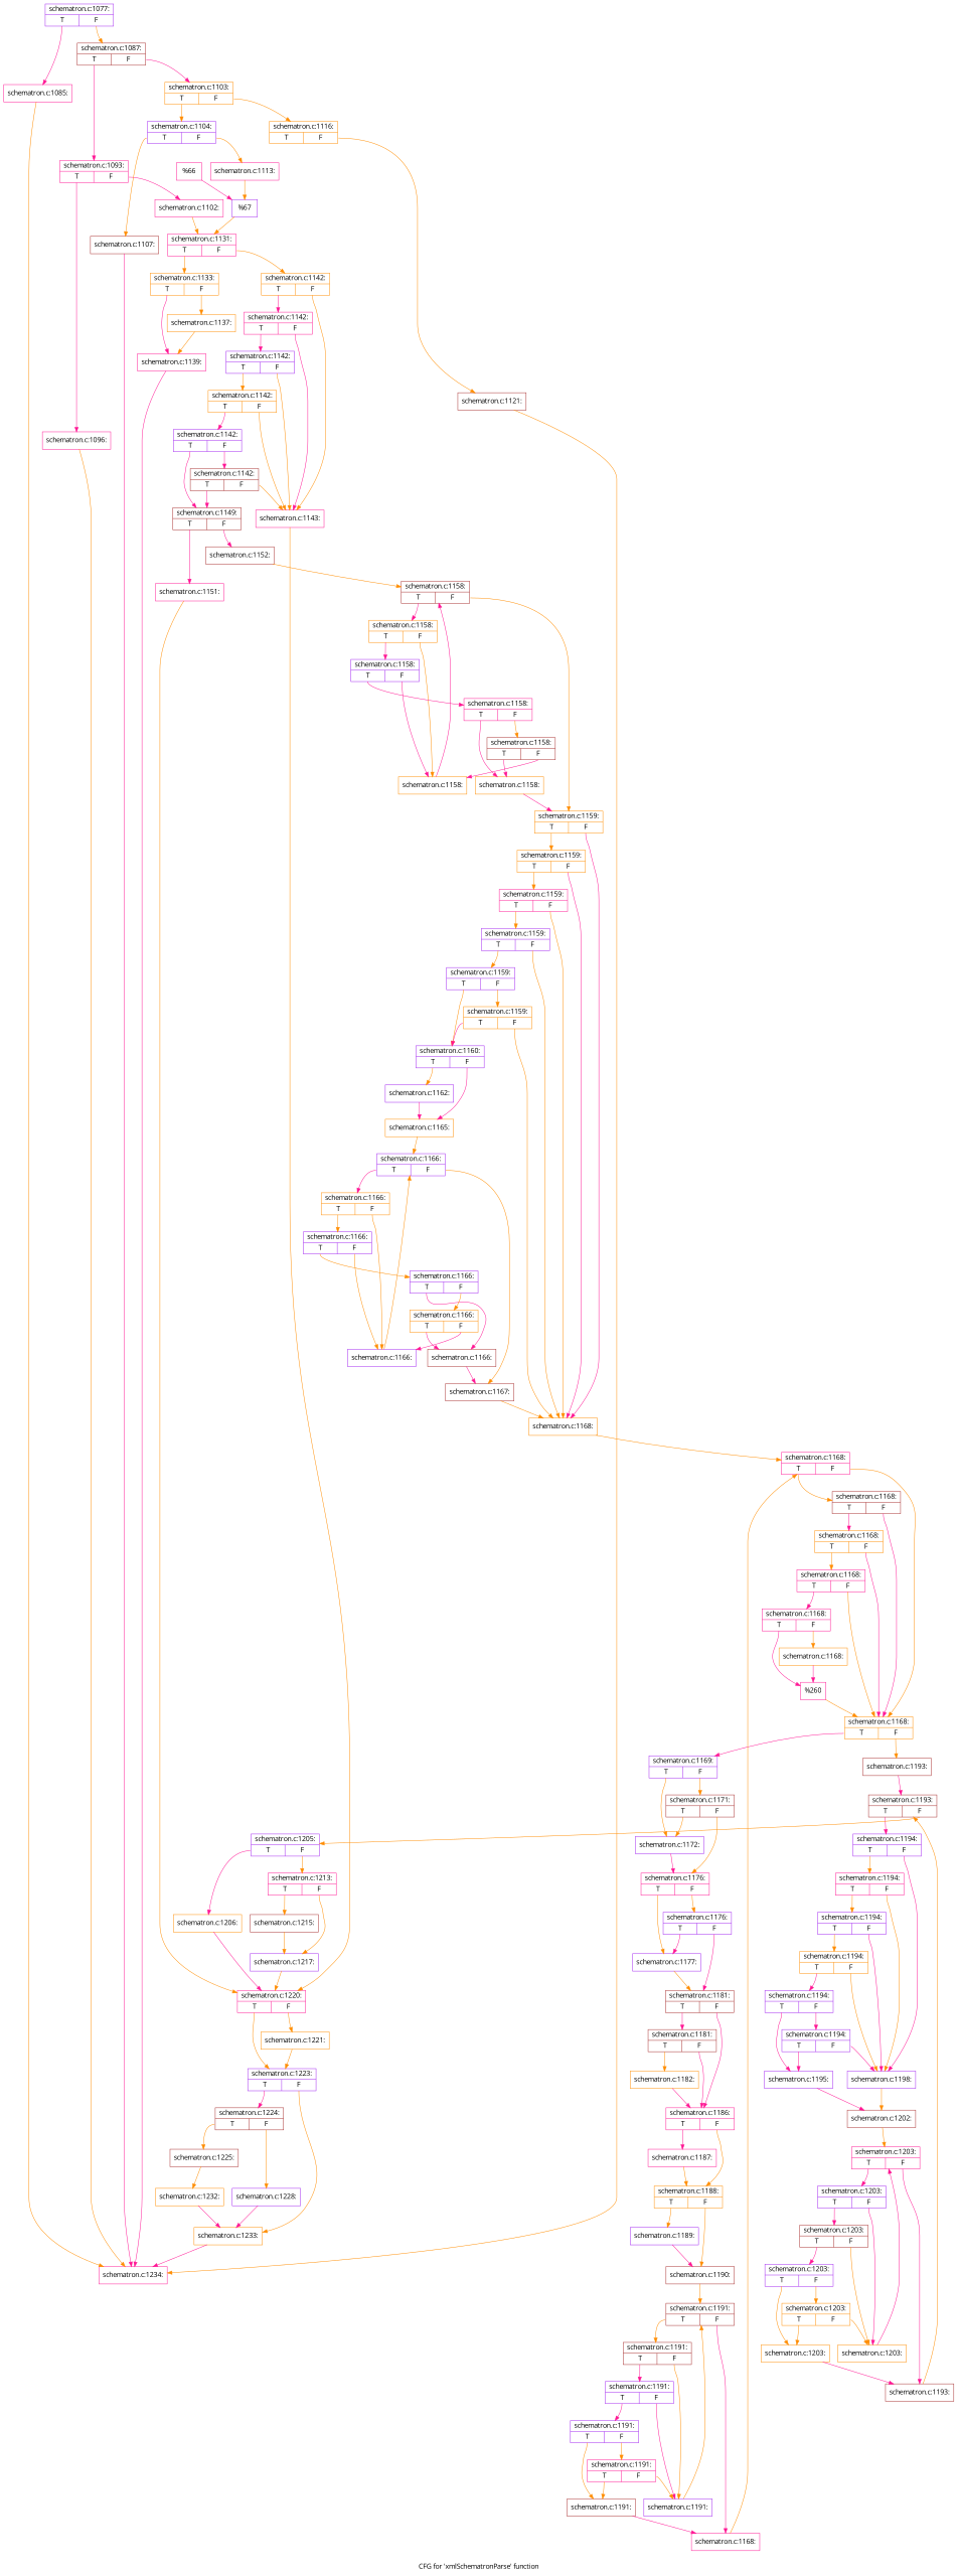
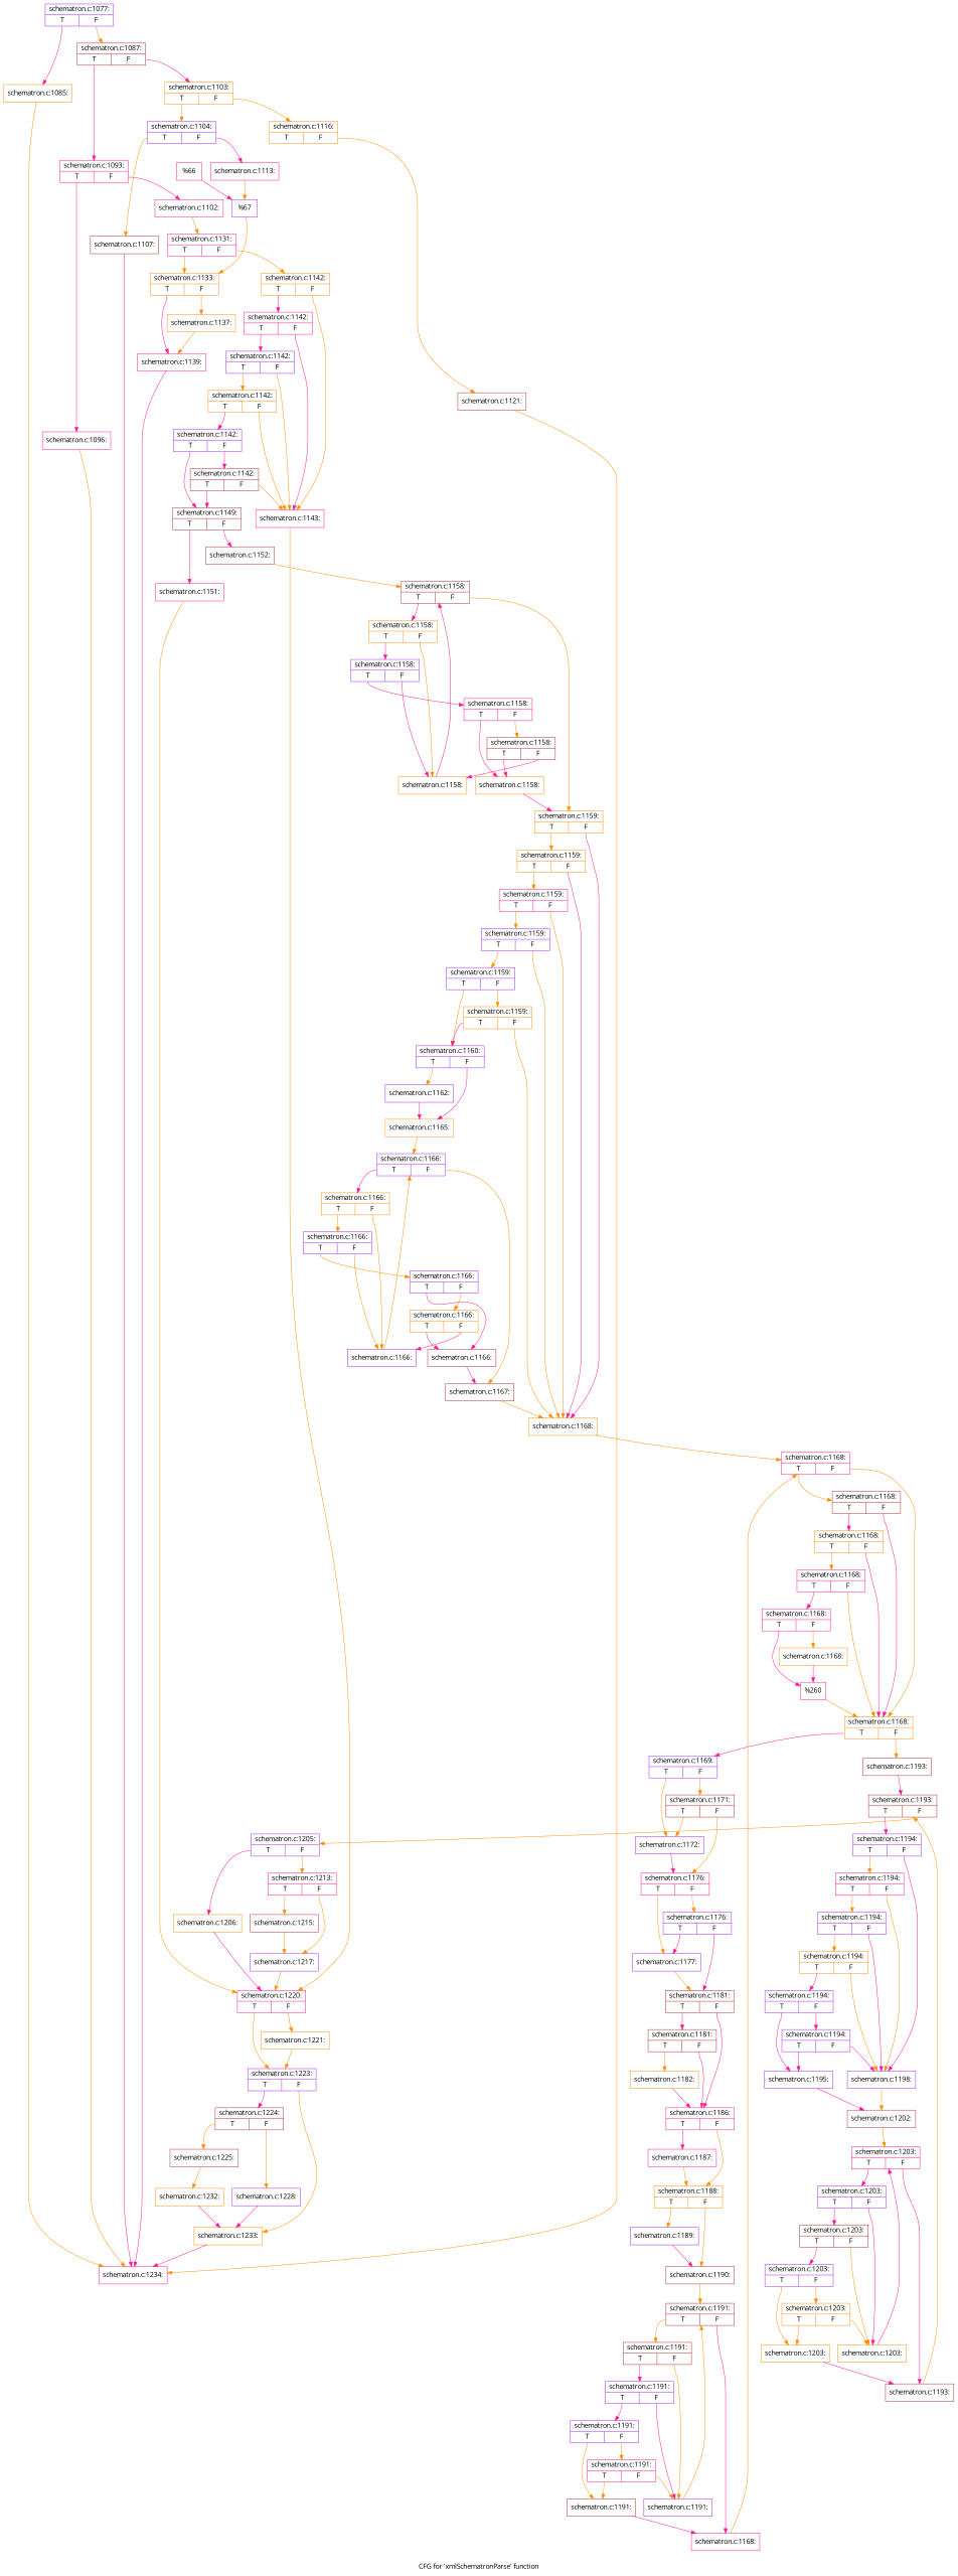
  digraph {
    fontname="Open Sans"
    label="CFG for 'xmlSchematronParse' function"
    node [color=purple fontname="Open Sans" shape=record]
    edge [color=darkorange fontname="Open Sans" tailport=s0]
    n1 [label="{schematron.c:1077:|{<s0>T|<s1>F}}"]
-   n2 [color=deeppink label="{schematron.c:1085:}"]
+   n2 [color=darkorange label="{schematron.c:1085:}"]
    n3 [color=brown label="{schematron.c:1087:|{<s0>T|<s1>F}}"]
    n4 [color=deeppink label="{schematron.c:1234:}"]
    n5 [color=deeppink label="{schematron.c:1093:|{<s0>T|<s1>F}}"]
    n6 [color=darkorange label="{schematron.c:1103:|{<s0>T|<s1>F}}"]
    n7 [color=deeppink label="{schematron.c:1096:}"]
    n8 [color=deeppink label="{schematron.c:1102:}"]
    n9 [label="{schematron.c:1104:|{<s0>T|<s1>F}}"]
    n10 [color=darkorange label="{schematron.c:1116:|{<s0>T|<s1>F}}"]
    n11 [color=deeppink label="{schematron.c:1131:|{<s0>T|<s1>F}}"]
    n12 [color=brown label="{schematron.c:1107:}"]
    n13 [color=deeppink label="{schematron.c:1113:}"]
    n14 [color=brown label="{schematron.c:1121:}"]
    n15 [color=darkorange label="{schematron.c:1133:|{<s0>T|<s1>F}}"]
    n16 [color=darkorange label="{schematron.c:1142:|{<s0>T|<s1>F}}"]
    n17 [color=deeppink label="{schematron.c:1139:}"]
    n18 [color=darkorange label="{schematron.c:1137:}"]
    n19 [color=deeppink label="{schematron.c:1142:|{<s0>T|<s1>F}}"]
    n20 [color=deeppink label="{schematron.c:1143:}"]
    n21 [label="{%67}"]
    n22 [color=deeppink label="{%66}"]
    n23 [label="{schematron.c:1142:|{<s0>T|<s1>F}}"]
    n24 [color=deeppink label="{schematron.c:1220:|{<s0>T|<s1>F}}"]
    n25 [color=darkorange label="{schematron.c:1142:|{<s0>T|<s1>F}}"]
    n26 [label="{schematron.c:1223:|{<s0>T|<s1>F}}"]
    n27 [color=darkorange label="{schematron.c:1221:}"]
    n28 [label="{schematron.c:1142:|{<s0>T|<s1>F}}"]
    n29 [color=brown label="{schematron.c:1149:|{<s0>T|<s1>F}}"]
    n30 [color=brown label="{schematron.c:1142:|{<s0>T|<s1>F}}"]
    n31 [color=deeppink label="{schematron.c:1151:}"]
    n32 [color=brown label="{schematron.c:1152:}"]
    n33 [color=brown label="{schematron.c:1158:|{<s0>T|<s1>F}}"]
    n34 [color=brown label="{schematron.c:1224:|{<s0>T|<s1>F}}"]
    n35 [color=darkorange label="{schematron.c:1233:}"]
    n36 [color=darkorange label="{schematron.c:1158:|{<s0>T|<s1>F}}"]
    n37 [color=darkorange label="{schematron.c:1159:|{<s0>T|<s1>F}}"]
    n38 [label="{schematron.c:1158:|{<s0>T|<s1>F}}"]
    n39 [color=darkorange label="{schematron.c:1158:}"]
    n40 [color=darkorange label="{schematron.c:1159:|{<s0>T|<s1>F}}"]
    n41 [color=darkorange label="{schematron.c:1168:}"]
    n42 [color=deeppink label="{schematron.c:1158:|{<s0>T|<s1>F}}"]
    n43 [color=deeppink label="{schematron.c:1159:|{<s0>T|<s1>F}}"]
    n44 [color=deeppink label="{schematron.c:1168:|{<s0>T|<s1>F}}"]
    n45 [color=darkorange label="{schematron.c:1158:}"]
    n46 [color=brown label="{schematron.c:1158:|{<s0>T|<s1>F}}"]
    n47 [label="{schematron.c:1159:|{<s0>T|<s1>F}}"]
    n48 [color=brown label="{schematron.c:1168:|{<s0>T|<s1>F}}"]
    n49 [color=darkorange label="{schematron.c:1168:|{<s0>T|<s1>F}}"]
    n50 [label="{schematron.c:1159:|{<s0>T|<s1>F}}"]
    n51 [label="{schematron.c:1160:|{<s0>T|<s1>F}}"]
    n52 [color=darkorange label="{schematron.c:1159:|{<s0>T|<s1>F}}"]
    n53 [label="{schematron.c:1162:}"]
    n54 [color=darkorange label="{schematron.c:1165:}"]
    n55 [label="{schematron.c:1166:|{<s0>T|<s1>F}}"]
    n56 [color=darkorange label="{schematron.c:1166:|{<s0>T|<s1>F}}"]
    n57 [color=brown label="{schematron.c:1167:}"]
    n58 [label="{schematron.c:1166:|{<s0>T|<s1>F}}"]
    n59 [label="{schematron.c:1166:}"]
    n60 [label="{schematron.c:1166:|{<s0>T|<s1>F}}"]
    n61 [color=brown label="{schematron.c:1166:}"]
    n62 [color=darkorange label="{schematron.c:1166:|{<s0>T|<s1>F}}"]
    n63 [color=darkorange label="{schematron.c:1168:|{<s0>T|<s1>F}}"]
    n64 [label="{schematron.c:1169:|{<s0>T|<s1>F}}"]
    n65 [color=brown label="{schematron.c:1193:}"]
    n66 [color=deeppink label="{schematron.c:1168:|{<s0>T|<s1>F}}"]
    n67 [label="{schematron.c:1172:}"]
    n68 [color=brown label="{schematron.c:1171:|{<s0>T|<s1>F}}"]
    n69 [color=brown label="{schematron.c:1193:|{<s0>T|<s1>F}}"]
    n70 [color=deeppink label="{schematron.c:1168:|{<s0>T|<s1>F}}"]
    n71 [color=deeppink label="{%260}"]
    n72 [color=darkorange label="{schematron.c:1168:}"]
    n73 [color=deeppink label="{schematron.c:1176:|{<s0>T|<s1>F}}"]
    n74 [label="{schematron.c:1194:|{<s0>T|<s1>F}}"]
    n75 [label="{schematron.c:1205:|{<s0>T|<s1>F}}"]
    n76 [label="{schematron.c:1177:}"]
    n77 [label="{schematron.c:1176:|{<s0>T|<s1>F}}"]
    n78 [color=brown label="{schematron.c:1181:|{<s0>T|<s1>F}}"]
    n79 [color=brown label="{schematron.c:1181:|{<s0>T|<s1>F}}"]
    n80 [color=deeppink label="{schematron.c:1186:|{<s0>T|<s1>F}}"]
    n81 [color=darkorange label="{schematron.c:1182:}"]
    n82 [color=deeppink label="{schematron.c:1187:}"]
    n83 [color=darkorange label="{schematron.c:1188:|{<s0>T|<s1>F}}"]
    n84 [label="{schematron.c:1189:}"]
    n85 [color=brown label="{schematron.c:1190:}"]
    n86 [color=brown label="{schematron.c:1191:|{<s0>T|<s1>F}}"]
    n87 [color=brown label="{schematron.c:1191:|{<s0>T|<s1>F}}"]
    n88 [color=deeppink label="{schematron.c:1168:}"]
    n89 [label="{schematron.c:1191:|{<s0>T|<s1>F}}"]
    n90 [label="{schematron.c:1191:}"]
    n91 [label="{schematron.c:1191:|{<s0>T|<s1>F}}"]
    n92 [color=brown label="{schematron.c:1191:}"]
    n93 [color=deeppink label="{schematron.c:1191:|{<s0>T|<s1>F}}"]
    n94 [color=deeppink label="{schematron.c:1194:|{<s0>T|<s1>F}}"]
    n95 [label="{schematron.c:1198:}"]
    n96 [color=darkorange label="{schematron.c:1206:}"]
    n97 [color=deeppink label="{schematron.c:1213:|{<s0>T|<s1>F}}"]
    n98 [label="{schematron.c:1194:|{<s0>T|<s1>F}}"]
    n99 [color=brown label="{schematron.c:1202:}"]
    n100 [color=brown label="{schematron.c:1215:}"]
    n101 [label="{schematron.c:1217:}"]
    n102 [color=darkorange label="{schematron.c:1194:|{<s0>T|<s1>F}}"]
    n103 [color=deeppink label="{schematron.c:1203:|{<s0>T|<s1>F}}"]
    n104 [label="{schematron.c:1194:|{<s0>T|<s1>F}}"]
    n105 [label="{schematron.c:1195:}"]
    n106 [label="{schematron.c:1194:|{<s0>T|<s1>F}}"]
    n107 [label="{schematron.c:1203:|{<s0>T|<s1>F}}"]
    n108 [color=brown label="{schematron.c:1193:}"]
    n109 [color=brown label="{schematron.c:1203:|{<s0>T|<s1>F}}"]
    n110 [color=darkorange label="{schematron.c:1203:}"]
    n111 [label="{schematron.c:1203:|{<s0>T|<s1>F}}"]
    n112 [color=darkorange label="{schematron.c:1203:}"]
    n113 [color=darkorange label="{schematron.c:1203:|{<s0>T|<s1>F}}"]
    n114 [color=brown label="{schematron.c:1225:}"]
    n115 [label="{schematron.c:1228:}"]
    n116 [color=darkorange label="{schematron.c:1232:}"]
    n1 -> n2 [color=deeppink]
    n1 -> n3 [tailport=s1]
    n2 -> n4
    n3 -> n5 [color=deeppink]
    n3 -> n6 [color=deeppink tailport=s1]
    n5 -> n7 [color=deeppink]
    n5 -> n8 [color=deeppink tailport=s1]
    n6 -> n9
    n6 -> n10 [tailport=s1]
    n7 -> n4
    n8 -> n11
    n9 -> n12
-   n9 -> n13 [tailport=s1]
+   n9 -> n13 [color=deeppink tailport=s1]
    n10 -> n14 [tailport=s1]
    n11 -> n15
    n11 -> n16 [tailport=s1]
    n12 -> n4 [color=deeppink]
    n13 -> n21
    n14 -> n4
    n15 -> n17 [color=deeppink]
    n15 -> n18 [tailport=s1]
    n16 -> n19 [color=deeppink]
    n16 -> n20 [tailport=s1]
    n17 -> n4 [color=deeppink]
    n18 -> n17
    n19 -> n20 [color=deeppink tailport=s1]
    n19 -> n23 [color=deeppink]
    n20 -> n24
-   n21 -> n11
+   n21 -> n15
    n22 -> n21 [color=deeppink]
    n23 -> n20 [tailport=s1]
    n23 -> n25
    n24 -> n26
    n24 -> n27 [tailport=s1]
    n25 -> n20 [tailport=s1]
    n25 -> n28 [color=deeppink]
    n26 -> n34 [color=deeppink]
    n26 -> n35 [tailport=s1]
    n27 -> n26
    n28 -> n29 [color=deeppink]
    n28 -> n30 [color=deeppink tailport=s1]
    n29 -> n31 [color=deeppink]
    n29 -> n32 [color=deeppink tailport=s1]
    n30 -> n20 [tailport=s1]
    n30 -> n29 [color=deeppink]
    n31 -> n24
    n32 -> n33
    n33 -> n36 [color=deeppink]
    n33 -> n37 [tailport=s1]
    n34 -> n114
    n34 -> n115 [tailport=s1]
    n35 -> n4 [color=deeppink]
    n36 -> n38 [color=deeppink]
    n36 -> n39 [tailport=s1]
    n37 -> n40
    n37 -> n41 [color=deeppink tailport=s1]
    n38 -> n39 [color=deeppink tailport=s1]
    n38 -> n42 [color=deeppink]
    n39 -> n33 [color=deeppink]
    n40 -> n41 [color=deeppink tailport=s1]
    n40 -> n43
    n41 -> n44
    n42 -> n45 [color=deeppink]
    n42 -> n46 [tailport=s1]
    n43 -> n41 [tailport=s1]
    n43 -> n47
    n44 -> n48
    n44 -> n49 [tailport=s1]
    n45 -> n37 [color=deeppink]
    n46 -> n39 [color=deeppink tailport=s1]
    n46 -> n45 [color=deeppink]
    n47 -> n41 [tailport=s1]
    n47 -> n50
    n48 -> n49 [color=deeppink tailport=s1]
    n48 -> n63 [color=deeppink]
    n49 -> n64 [color=deeppink]
    n49 -> n65 [tailport=s1]
    n50 -> n51
    n50 -> n52 [tailport=s1]
    n51 -> n53
    n51 -> n54 [color=deeppink tailport=s1]
    n52 -> n41 [tailport=s1]
    n52 -> n51 [color=deeppink]
    n53 -> n54 [color=deeppink]
    n54 -> n55
    n55 -> n56 [color=deeppink]
    n55 -> n57 [tailport=s1]
    n56 -> n58
    n56 -> n59 [tailport=s1]
    n57 -> n41
    n58 -> n59 [tailport=s1]
    n58 -> n60
    n59 -> n55
    n60 -> n61 [color=deeppink]
    n60 -> n62 [tailport=s1]
    n61 -> n57 [color=deeppink]
    n62 -> n59 [color=deeppink tailport=s1]
    n62 -> n61 [color=deeppink]
    n63 -> n49 [color=deeppink tailport=s1]
    n63 -> n66
    n64 -> n67
    n64 -> n68 [tailport=s1]
    n65 -> n69 [color=deeppink]
    n66 -> n49 [tailport=s1]
    n66 -> n70 [color=deeppink]
    n67 -> n73 [color=deeppink]
    n68 -> n67
    n68 -> n73 [tailport=s1]
    n69 -> n74 [color=deeppink]
    n69 -> n75 [tailport=s1]
    n70 -> n71 [color=deeppink]
    n70 -> n72 [tailport=s1]
    n71 -> n49
    n72 -> n71 [color=deeppink]
    n73 -> n76
    n73 -> n77 [tailport=s1]
    n74 -> n94
    n74 -> n95 [color=deeppink tailport=s1]
    n75 -> n96 [color=deeppink]
    n75 -> n97 [tailport=s1]
    n76 -> n78
    n77 -> n76 [color=deeppink]
    n77 -> n78 [color=deeppink tailport=s1]
    n78 -> n79 [color=deeppink]
    n78 -> n80 [color=deeppink tailport=s1]
    n79 -> n80 [color=deeppink tailport=s1]
    n79 -> n81
    n80 -> n82 [color=deeppink]
    n80 -> n83 [tailport=s1]
    n81 -> n80 [color=deeppink]
    n82 -> n83
    n83 -> n84
    n83 -> n85 [tailport=s1]
    n84 -> n85 [color=deeppink]
    n85 -> n86
    n86 -> n87
    n86 -> n88 [color=deeppink tailport=s1]
    n87 -> n89 [color=deeppink]
    n87 -> n90 [tailport=s1]
    n88 -> n44
    n89 -> n90 [color=deeppink tailport=s1]
    n89 -> n91 [color=deeppink]
    n90 -> n86
    n91 -> n92
    n91 -> n93 [tailport=s1]
    n92 -> n88 [color=deeppink]
    n93 -> n90 [tailport=s1]
    n93 -> n92
    n94 -> n95 [tailport=s1]
    n94 -> n98
    n95 -> n99
    n96 -> n24 [color=deeppink]
    n97 -> n100
    n97 -> n101 [tailport=s1]
    n98 -> n95 [color=deeppink tailport=s1]
    n98 -> n102
    n99 -> n103
    n100 -> n101
    n101 -> n24
    n102 -> n95 [tailport=s1]
    n102 -> n104 [color=deeppink]
    n103 -> n107 [color=deeppink]
    n103 -> n108 [color=deeppink tailport=s1]
    n104 -> n105 [color=deeppink]
    n104 -> n106 [color=deeppink tailport=s1]
    n105 -> n99 [color=deeppink]
    n106 -> n95 [color=deeppink tailport=s1]
    n106 -> n105 [color=deeppink]
    n107 -> n109 [color=deeppink]
    n107 -> n110 [color=deeppink tailport=s1]
    n108 -> n69
    n109 -> n110 [tailport=s1]
    n109 -> n111 [color=deeppink]
    n110 -> n103 [color=deeppink]
    n111 -> n112
    n111 -> n113 [tailport=s1]
    n112 -> n108 [color=deeppink]
    n113 -> n110 [tailport=s1]
    n113 -> n112
    n114 -> n116
    n115 -> n35 [color=deeppink]
    n116 -> n35 [color=deeppink]
  }
